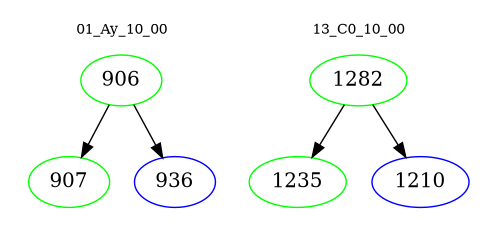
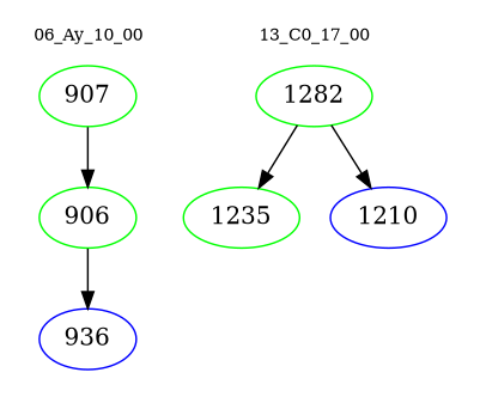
  digraph {
    node [color=green]
    edge [color=black]
    n1 [label=906]
    n2 [label=907]
    n3 [color=blue label=936]
    n4 [label=1282]
    n5 [label=1235]
    n6 [color=blue label=1210]
    subgraph cluster_1 {
      color=white
      fontsize=10
-     label="01_Ay_10_00"
+     label="06_Ay_10_00"
      n1
      n2
      n3
    }
    subgraph cluster_2 {
      color=white
      fontsize=10
-     label="13_C0_10_00"
+     label="13_C0_17_00"
      n4
      n5
      n6
    }
-   n1 -> n2
+   n2 -> n1
    n1 -> n3
    n4 -> n5
    n4 -> n6
  }
